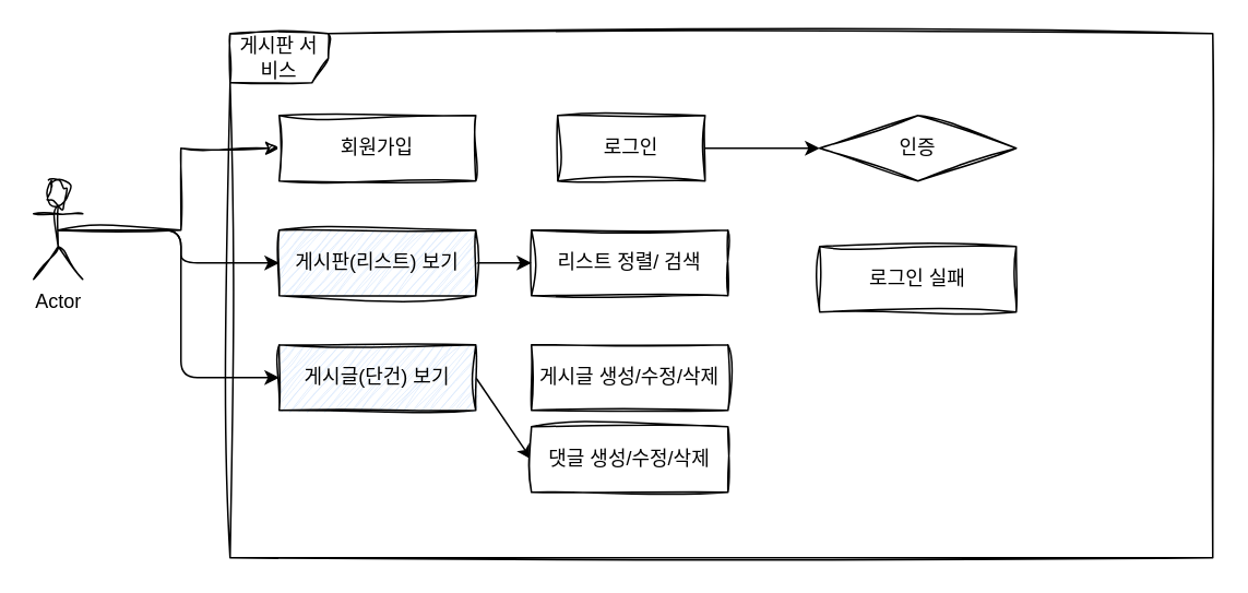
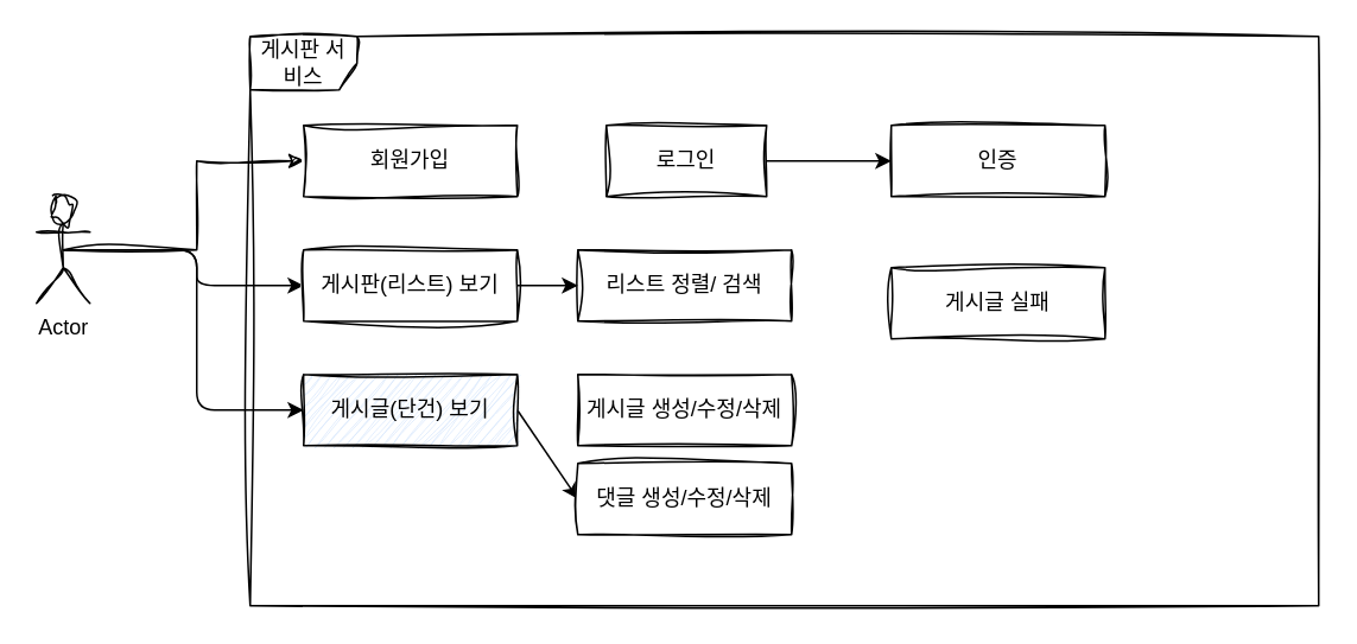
  <mxCell id="0" />
  <mxCell id="1" parent="0" />
  <mxCell id="2" style="edgeStyle=orthogonalEdgeStyle;rounded=0;orthogonalLoop=1;jettySize=auto;html=1;exitX=0.5;exitY=0.5;exitDx=0;exitDy=0;exitPerimeter=0;sketch=1;curveFitting=1;jiggle=2;labelBackgroundColor=none;fontColor=default;" parent="1" source="5" target="6" edge="1"><mxGeometry relative="1" as="geometry" /></mxCell>
  <mxCell id="3" style="edgeStyle=orthogonalEdgeStyle;rounded=1;orthogonalLoop=1;jettySize=auto;html=1;exitX=0.5;exitY=0.5;exitDx=0;exitDy=0;exitPerimeter=0;entryX=0;entryY=0.5;entryDx=0;entryDy=0;" parent="1" source="5" target="9" edge="1"><mxGeometry relative="1" as="geometry" /></mxCell>
  <mxCell id="4" style="edgeStyle=orthogonalEdgeStyle;rounded=1;orthogonalLoop=1;jettySize=auto;html=1;exitX=0.5;exitY=0.5;exitDx=0;exitDy=0;exitPerimeter=0;entryX=0;entryY=0.5;entryDx=0;entryDy=0;" edge="1" parent="1" source="5" target="11"><mxGeometry relative="1" as="geometry" /></mxCell>
  <mxCell id="5" value="Actor" style="shape=umlActor;verticalLabelPosition=bottom;verticalAlign=top;html=1;sketch=1;curveFitting=1;jiggle=2;labelBackgroundColor=none;rounded=0;" parent="1" vertex="1"><mxGeometry x="20" y="110" width="30" height="60" as="geometry" /></mxCell>
  <mxCell id="6" value="회원가입" style="rounded=0;whiteSpace=wrap;html=1;arcSize=40;sketch=1;curveFitting=1;jiggle=2;labelBackgroundColor=none;" parent="1" vertex="1"><mxGeometry x="170" y="70" width="120" height="40" as="geometry" /></mxCell>
  <mxCell id="7" value="게시판 서비스" style="shape=umlFrame;whiteSpace=wrap;html=1;pointerEvents=0;sketch=1;curveFitting=1;jiggle=2;labelBackgroundColor=none;rounded=0;" parent="1" vertex="1"><mxGeometry x="140" y="20" width="600" height="320" as="geometry" /></mxCell>
  <mxCell id="8" style="edgeStyle=orthogonalEdgeStyle;rounded=1;orthogonalLoop=1;jettySize=auto;html=1;exitX=1;exitY=0.5;exitDx=0;exitDy=0;entryX=0;entryY=0.5;entryDx=0;entryDy=0;" edge="1" parent="1" source="9" target="16"><mxGeometry relative="1" as="geometry" /></mxCell>
- <mxCell id="9" value="게시판(리스트) 보기" style="rounded=0;whiteSpace=wrap;html=1;arcSize=40;sketch=1;curveFitting=1;jiggle=2;labelBackgroundColor=none;fillColor=#dae8fc;" parent="1" vertex="1"><mxGeometry x="170" y="140" width="120" height="40" as="geometry" /></mxCell>
+ <mxCell id="9" value="게시판(리스트) 보기" style="rounded=0;whiteSpace=wrap;html=1;arcSize=40;sketch=1;curveFitting=1;jiggle=2;labelBackgroundColor=none;" parent="1" vertex="1"><mxGeometry x="170" y="140" width="120" height="40" as="geometry" /></mxCell>
  <mxCell id="10" style="rounded=1;orthogonalLoop=1;jettySize=auto;html=1;exitX=1;exitY=0.5;exitDx=0;exitDy=0;entryX=0;entryY=0.5;entryDx=0;entryDy=0;" edge="1" parent="1" source="11" target="18"><mxGeometry relative="1" as="geometry" /></mxCell>
  <mxCell id="11" value="게시글(단건) 보기" style="rounded=0;whiteSpace=wrap;html=1;arcSize=40;sketch=1;curveFitting=1;jiggle=2;labelBackgroundColor=none;fillColor=#dae8fc;" parent="1" vertex="1"><mxGeometry x="170" y="210" width="120" height="40" as="geometry" /></mxCell>
  <mxCell id="12" style="rounded=1;orthogonalLoop=1;jettySize=auto;html=1;exitX=1;exitY=0.5;exitDx=0;exitDy=0;entryX=0;entryY=0.5;entryDx=0;entryDy=0;" edge="1" parent="1" source="13" target="14"><mxGeometry relative="1" as="geometry" /></mxCell>
  <mxCell id="13" value="로그인" style="rounded=0;whiteSpace=wrap;html=1;arcSize=40;sketch=1;curveFitting=1;jiggle=2;labelBackgroundColor=none;" parent="1" vertex="1"><mxGeometry x="340" y="70" width="90" height="40" as="geometry" /></mxCell>
- <mxCell id="14" value="인증" style="rhombus;whiteSpace=wrap;html=1;arcSize=40;sketch=1;curveFitting=1;jiggle=2;labelBackgroundColor=none;" parent="1" vertex="1"><mxGeometry x="500" y="70" width="120" height="40" as="geometry" /></mxCell>
- <mxCell id="15" value="로그인 실패" style="rounded=0;whiteSpace=wrap;html=1;arcSize=40;sketch=1;curveFitting=1;jiggle=2;labelBackgroundColor=none;" parent="1" vertex="1"><mxGeometry x="500" y="150" width="120" height="40" as="geometry" /></mxCell>
+ <mxCell id="14" value="인증" style="rounded=0;whiteSpace=wrap;html=1;arcSize=40;sketch=1;curveFitting=1;jiggle=2;labelBackgroundColor=none;" parent="1" vertex="1"><mxGeometry x="500" y="70" width="120" height="40" as="geometry" /></mxCell>
+ <mxCell id="15" value="게시글 실패" style="rounded=0;whiteSpace=wrap;html=1;arcSize=40;sketch=1;curveFitting=1;jiggle=2;labelBackgroundColor=none;" parent="1" vertex="1"><mxGeometry x="500" y="150" width="120" height="40" as="geometry" /></mxCell>
  <mxCell id="16" value="리스트 정렬/ 검색" style="rounded=0;whiteSpace=wrap;html=1;arcSize=40;sketch=1;curveFitting=1;jiggle=2;labelBackgroundColor=none;" parent="1" vertex="1"><mxGeometry x="324" y="140" width="120" height="40" as="geometry" /></mxCell>
  <mxCell id="17" value="게시글 생성/수정/삭제" style="rounded=0;whiteSpace=wrap;html=1;arcSize=40;sketch=1;curveFitting=1;jiggle=2;labelBackgroundColor=none;" parent="1" vertex="1"><mxGeometry x="324" y="210" width="120" height="40" as="geometry" /></mxCell>
  <mxCell id="18" value="댓글 생성/수정/삭제" style="rounded=0;whiteSpace=wrap;html=1;arcSize=40;sketch=1;curveFitting=1;jiggle=2;labelBackgroundColor=none;" parent="1" vertex="1"><mxGeometry x="324" y="260" width="120" height="40" as="geometry" /></mxCell>
